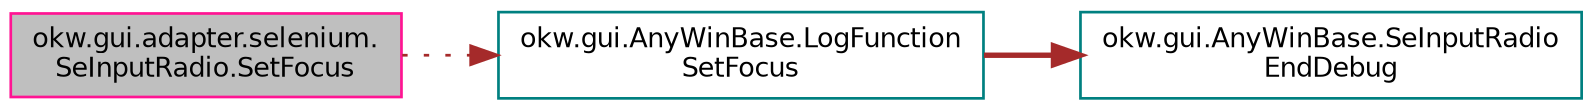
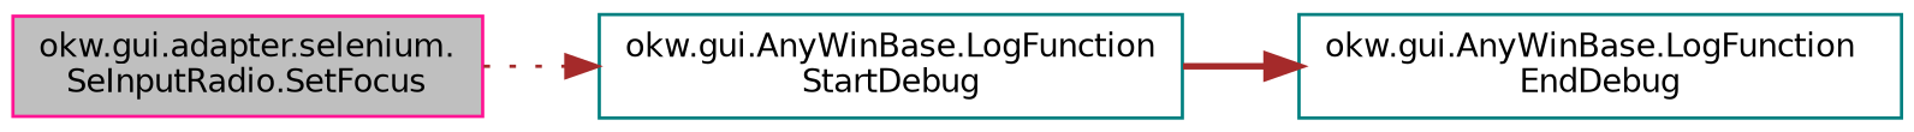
  digraph {
    rankdir=LR
    node [color=teal fillcolor=white fontname=Helvetica fontsize=10 shape=record style=filled]
    edge [color=brown fontname=Helvetica fontsize=10 labelfontname=Helvetica labelfontsize=10]
    n1 [color=deeppink fillcolor=grey75 fontcolor=black height=0.2 label="okw.gui.adapter.selenium.\lSeInputRadio.SetFocus" width=0.4]
-   n2 [height=0.2 label="okw.gui.AnyWinBase.LogFunction\lSetFocus" width=0.4]
-   n3 [height=0.2 label="okw.gui.AnyWinBase.SeInputRadio\lEndDebug" width=0.4]
+   n2 [height=0.2 label="okw.gui.AnyWinBase.LogFunction\lStartDebug" width=0.4]
+   n3 [height=0.2 label="okw.gui.AnyWinBase.LogFunction\lEndDebug" width=0.4]
    n1 -> n2 [style=dotted]
    n2 -> n3 [style=bold]
  }
